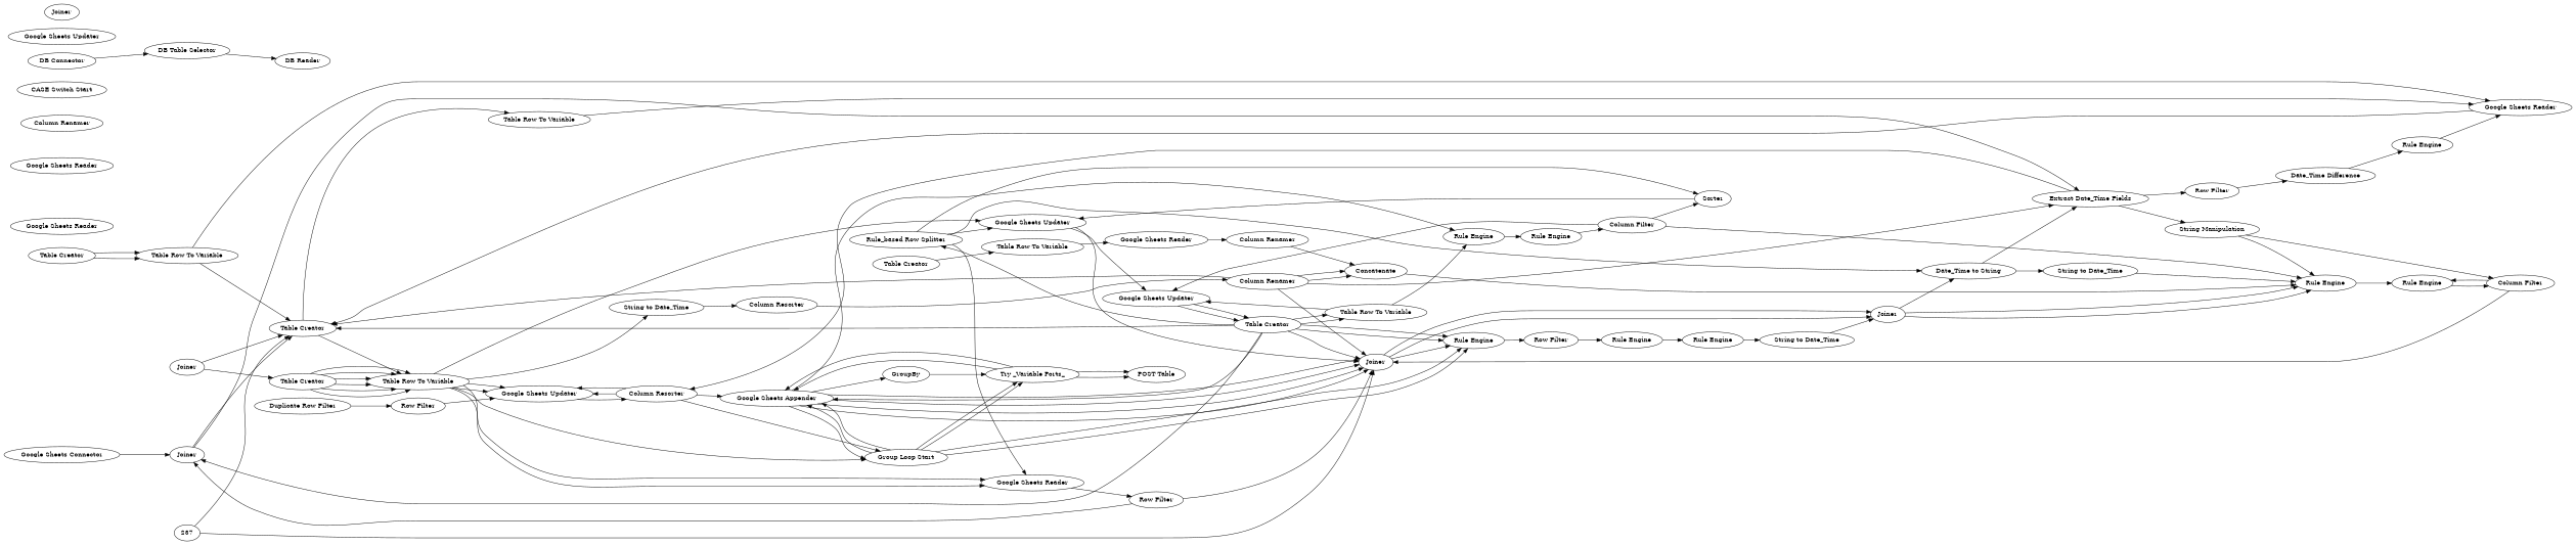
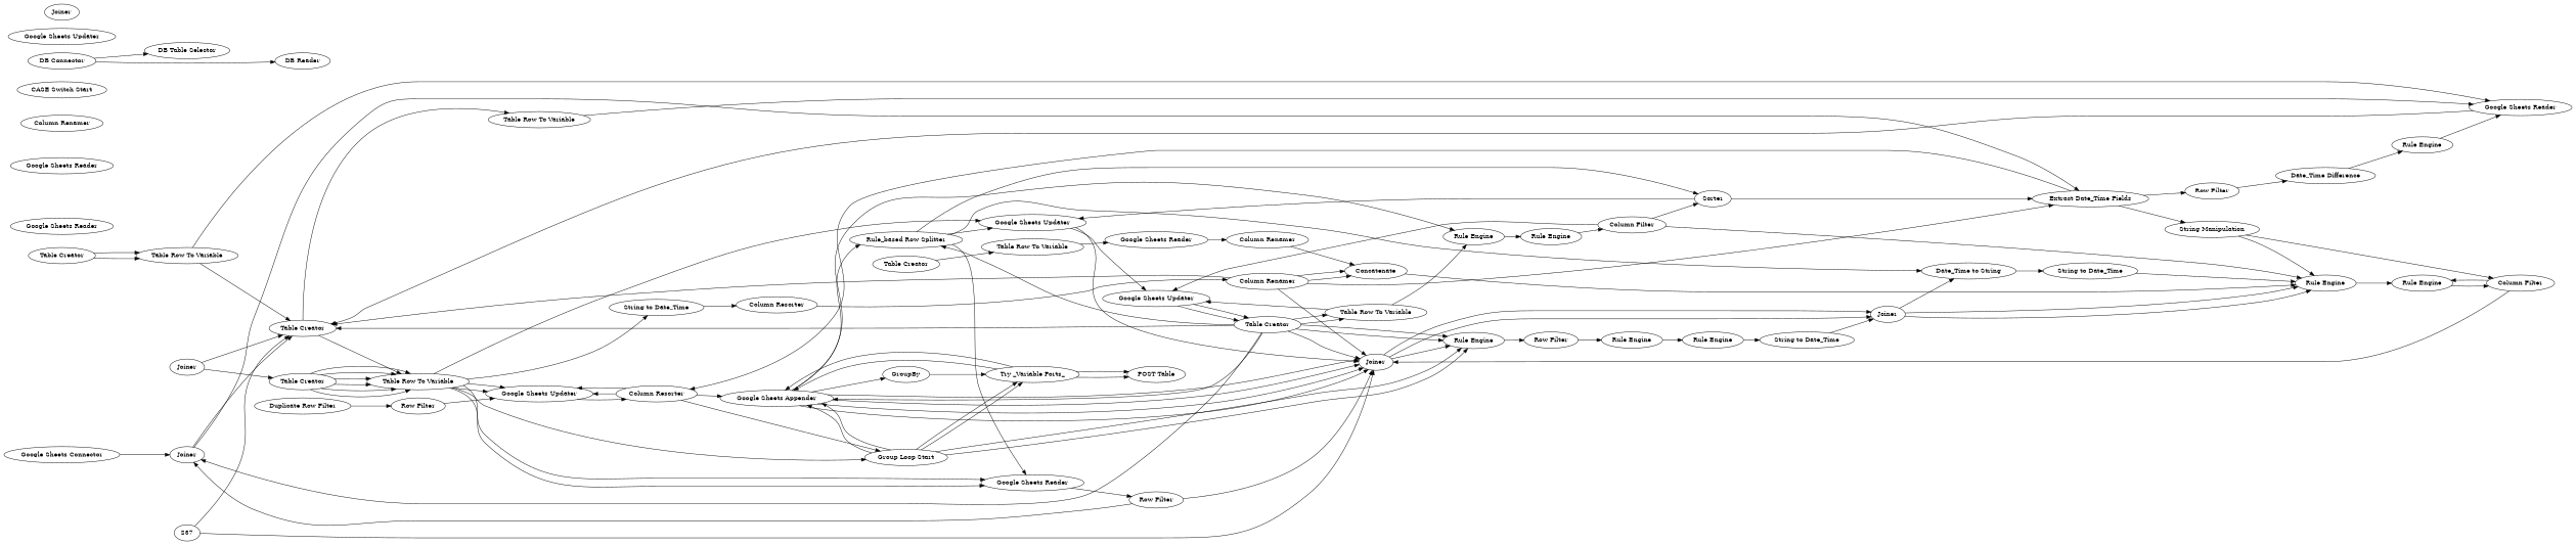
  digraph {
    rankdir=LR
    n1 [label="Google Sheets Connector"]
    n2 [label=Joiner]
    n3 [label="Table Creator"]
    n4 [label="Extract Date_Time Fields"]
    n5 [label="POST Table"]
    n6 [label="Row Filter"]
    n7 [label="Google Sheets Updater"]
    n8 [label="Column Resorter"]
    n9 [label="Date_Time Difference"]
    n10 [label="Rule Engine"]
    n11 [label="Google Sheets Reader"]
    n12 [label="Row Filter"]
    n13 [label="Google Sheets Reader"]
    n14 [label="Column Resorter"]
    n15 [label="Column Renamer"]
    n16 [label=Concatenate]
    n17 [label=Joiner]
    n18 [label="Table Creator"]
    n19 [label="Table Row To Variable"]
    n20 [label="String to Date_Time"]
    n21 [label="Google Sheets Reader"]
    n22 [label="Group Loop Start"]
    n23 [label="Google Sheets Updater"]
    n24 [label="Row Filter"]
    n25 [label="Google Sheets Appender"]
    n26 [label="Try _Variable Ports_"]
    n27 [label="Rule Engine"]
    n28 [label="Google Sheets Updater"]
    n29 [label=Joiner]
    n30 [label="Table Row To Variable"]
    n31 [label="String Manipulation"]
    n32 [label="Rule Engine"]
    n33 [label=Joiner]
    n34 [label="Rule_based Row Splitter"]
    n35 [label="Date_Time to String"]
    n36 [label=Sorter]
    n37 [label="Duplicate Row Filter"]
    n38 [label="String to Date_Time"]
    n39 [label=GroupBy]
    n40 [label="Rule Engine"]
    n41 [label="Column Filter"]
    n42 [label="Google Sheets Reader"]
    n43 [label="Column Renamer"]
    n44 [label="Table Row To Variable"]
    n45 [label="Table Creator"]
    n46 [label="Rule Engine"]
    n47 [label="Table Row To Variable"]
    n48 [label="Table Creator"]
    n49 [label="Google Sheets Reader"]
    n50 [label="Column Renamer"]
    n51 [label="CASE Switch Start"]
    n52 [label="DB Connector"]
    n53 [label="DB Table Selector"]
    n54 [label="DB Reader"]
    n55 [label="Row Filter"]
    n56 [label="Rule Engine"]
    n57 [label="Google Sheets Updater"]
    n58 [label="Rule Engine"]
    n59 [label=Joiner]
    n60 [label="Table Creator"]
    n61 [label="Table Row To Variable"]
    n62 [label="Rule Engine"]
    n63 [label="Column Filter"]
    n64 [label="String to Date_Time"]
    237
    n1 -> n2
    n2 -> n3
    n2 -> n4
    n3 -> n19
    n3 -> n30
    n4 -> n8
    n4 -> n12
    n4 -> n31
    n6 -> n7
    n7 -> n8
    n8 -> n7
    n8 -> n7
    n8 -> n22
    n8 -> n25
    n9 -> n10
    n10 -> n11
    n11 -> n3
    n12 -> n9
    n14 -> n15
    n15 -> n3
    n15 -> n4
    n15 -> n16
    n15 -> n16
    n15 -> n17
    n16 -> n32
    n17 -> n27
    n17 -> n33
    n17 -> n33
    n18 -> n19
    n18 -> n19
    n18 -> n19
    n18 -> n19
    n18 -> n19
    n18 -> n19
    n19 -> n7
    n19 -> n7
    n19 -> n20
    n19 -> n21
    n19 -> n21
    n19 -> n22
    n19 -> n23
    n20 -> n14
    n21 -> n24
    n22 -> n25
    n22 -> n25
    n22 -> n26
    n22 -> n26
    n22 -> n27
    n22 -> n27
    n23 -> n17
    n23 -> n28
    n24 -> n2
    n24 -> n17
    n25 -> n17
    n25 -> n17
    n25 -> n17
    n25 -> n17
-   n25 -> n22
+   n25 -> n34
    n25 -> n39
    n25 -> n40
    n26 -> n5
    n26 -> n5
    n26 -> n25
    n26 -> n25
    n27 -> n55
    n28 -> n60
    n28 -> n60
    n29 -> n3
    n29 -> n18
    n30 -> n11
    n31 -> n32
    n31 -> n41
    n32 -> n46
    n33 -> n32
    n33 -> n32
    n33 -> n35
    n34 -> n21
    n34 -> n23
    n34 -> n35
    n34 -> n36
-   n35 -> n4
+   n36 -> n4
    n35 -> n38
    n36 -> n23
    n37 -> n6
    n38 -> n32
    n39 -> n26
    n40 -> n56
    n41 -> n17
    n41 -> n46
    n42 -> n43
    n43 -> n16
    n44 -> n42
    n45 -> n44
    n46 -> n41
    n47 -> n3
    n47 -> n11
    n48 -> n47
    n48 -> n47
    n52 -> n53
-   n53 -> n54
+   n52 -> n54
    n55 -> n58
    n56 -> n63
    n58 -> n62
    n60 -> n2
    n60 -> n3
    n60 -> n17
    n60 -> n25
    n60 -> n27
    n60 -> n27
    n60 -> n34
    n60 -> n61
    n60 -> n61
    n61 -> n28
    n61 -> n40
    n62 -> n64
    n63 -> n28
    n63 -> n32
    n63 -> n36
    n64 -> n33
    237 -> n3
    237 -> n17
  }
